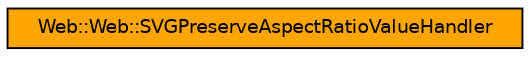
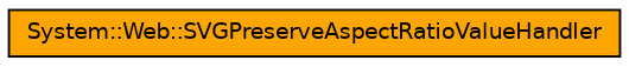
  digraph {
    rankdir=LR
-   n1 [color=black fillcolor=orange fontname=Helvetica fontsize=10 height=0.2 label="Web::Web::SVGPreserveAspectRatioValueHandler" shape=record style=filled width=0.4]
+   n1 [color=black fillcolor=orange fontname=Helvetica fontsize=10 height=0.2 label="System::Web::SVGPreserveAspectRatioValueHandler" shape=record style=filled width=0.4]
  }
